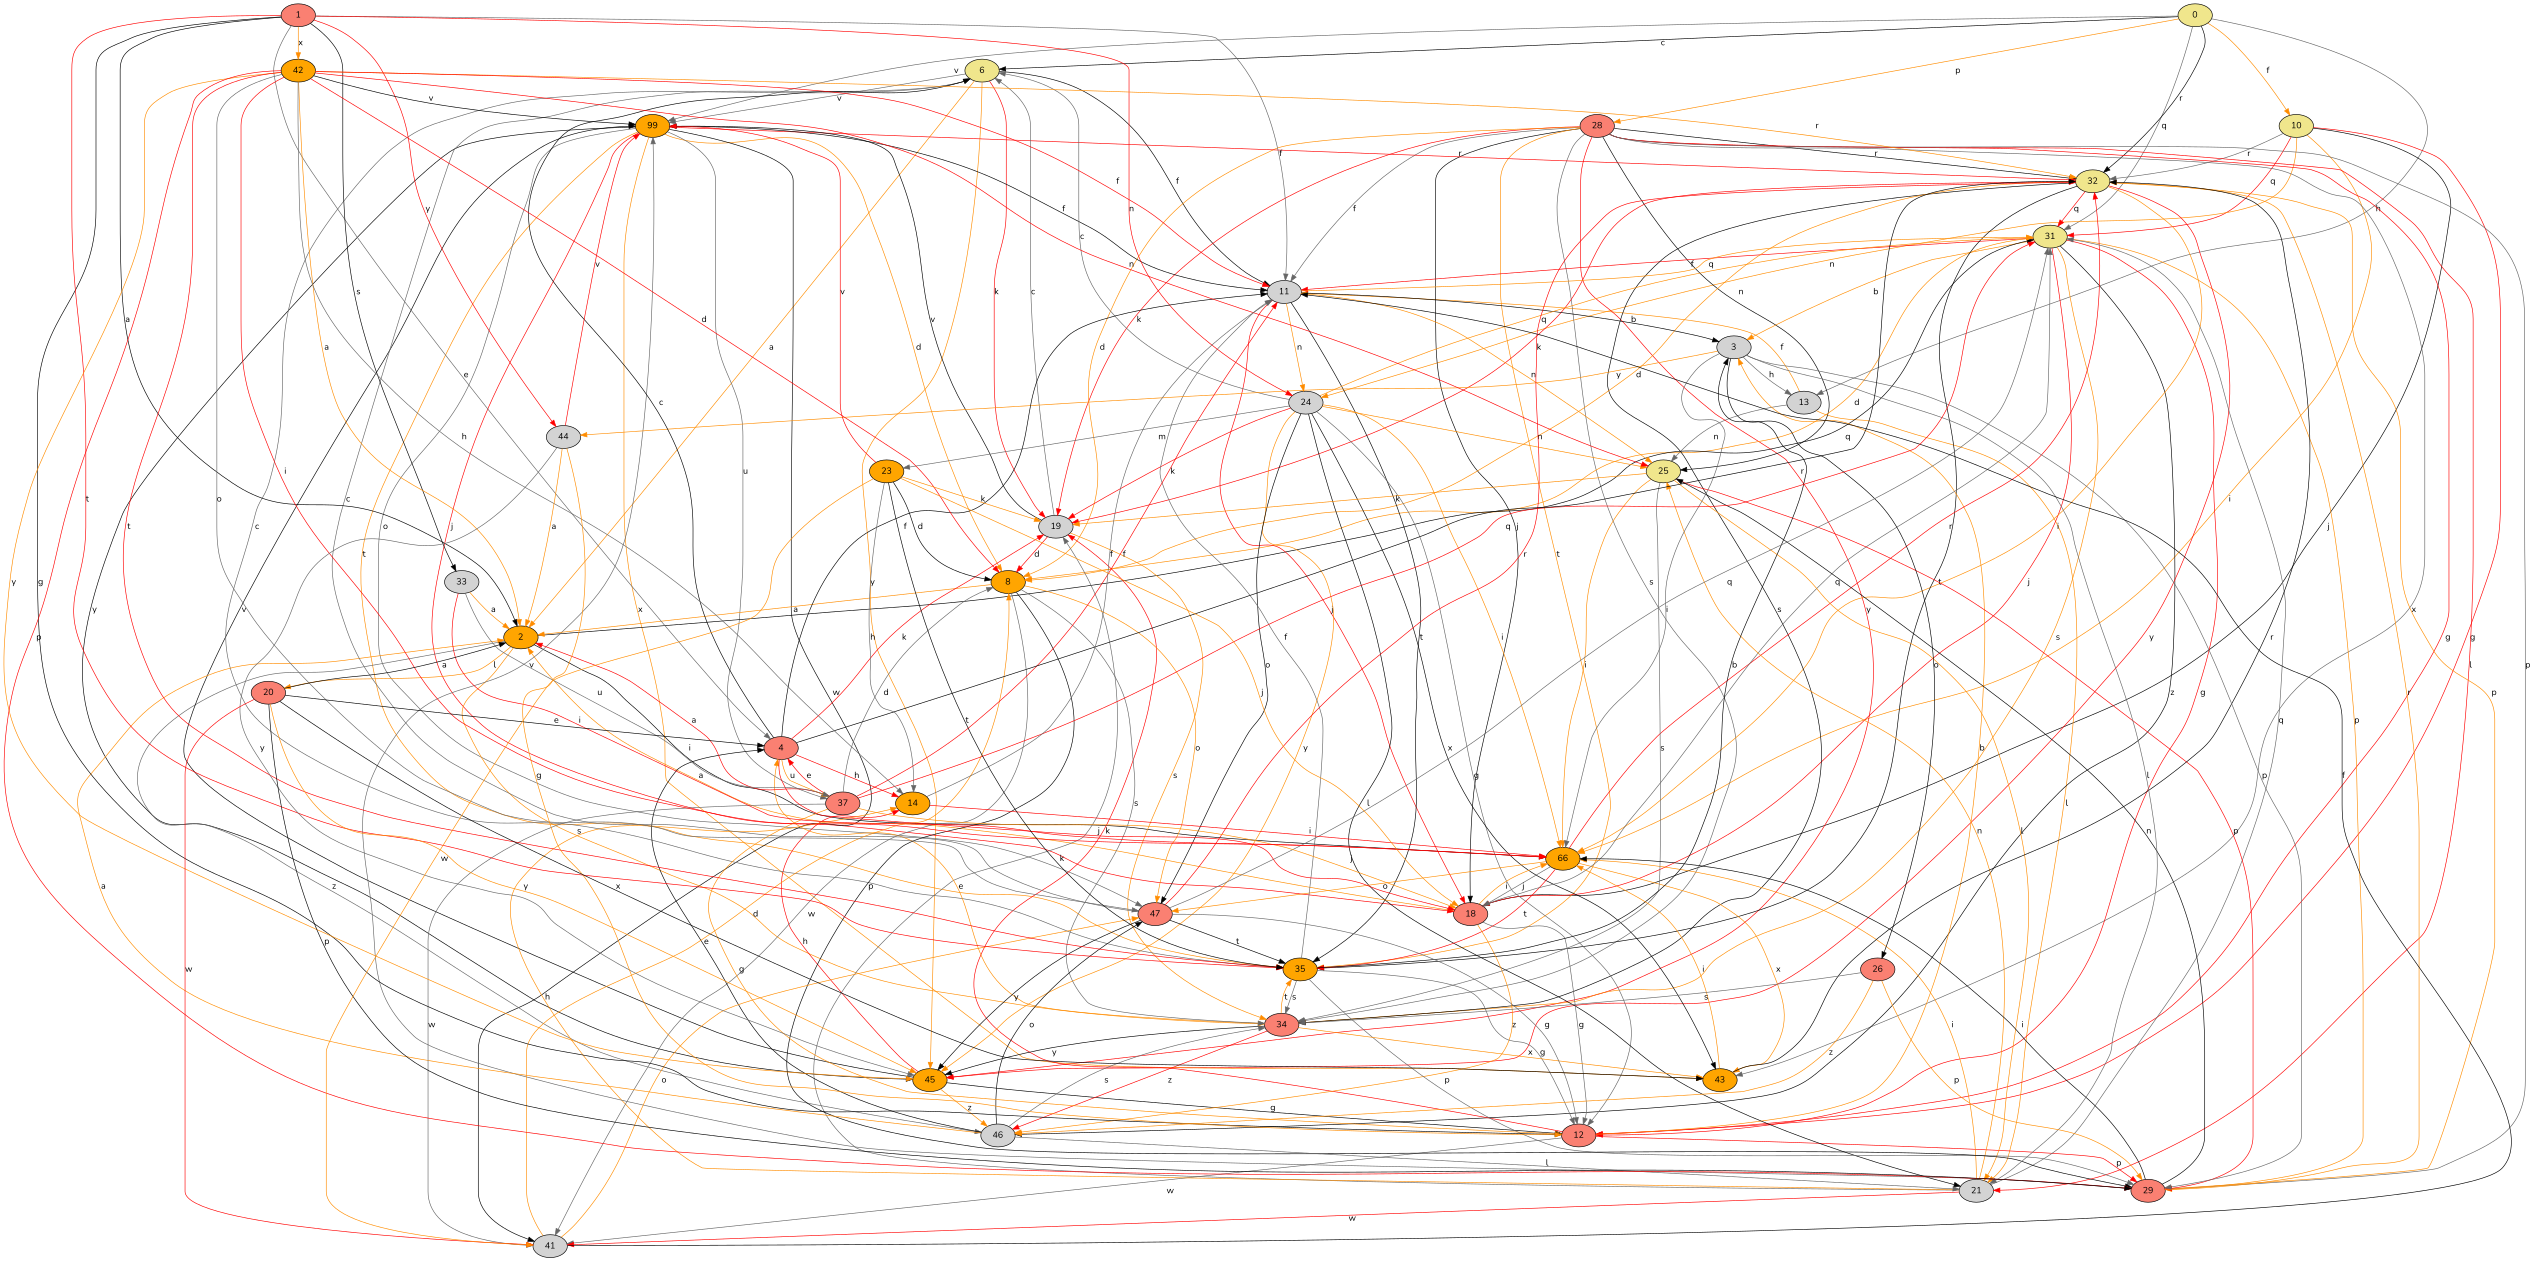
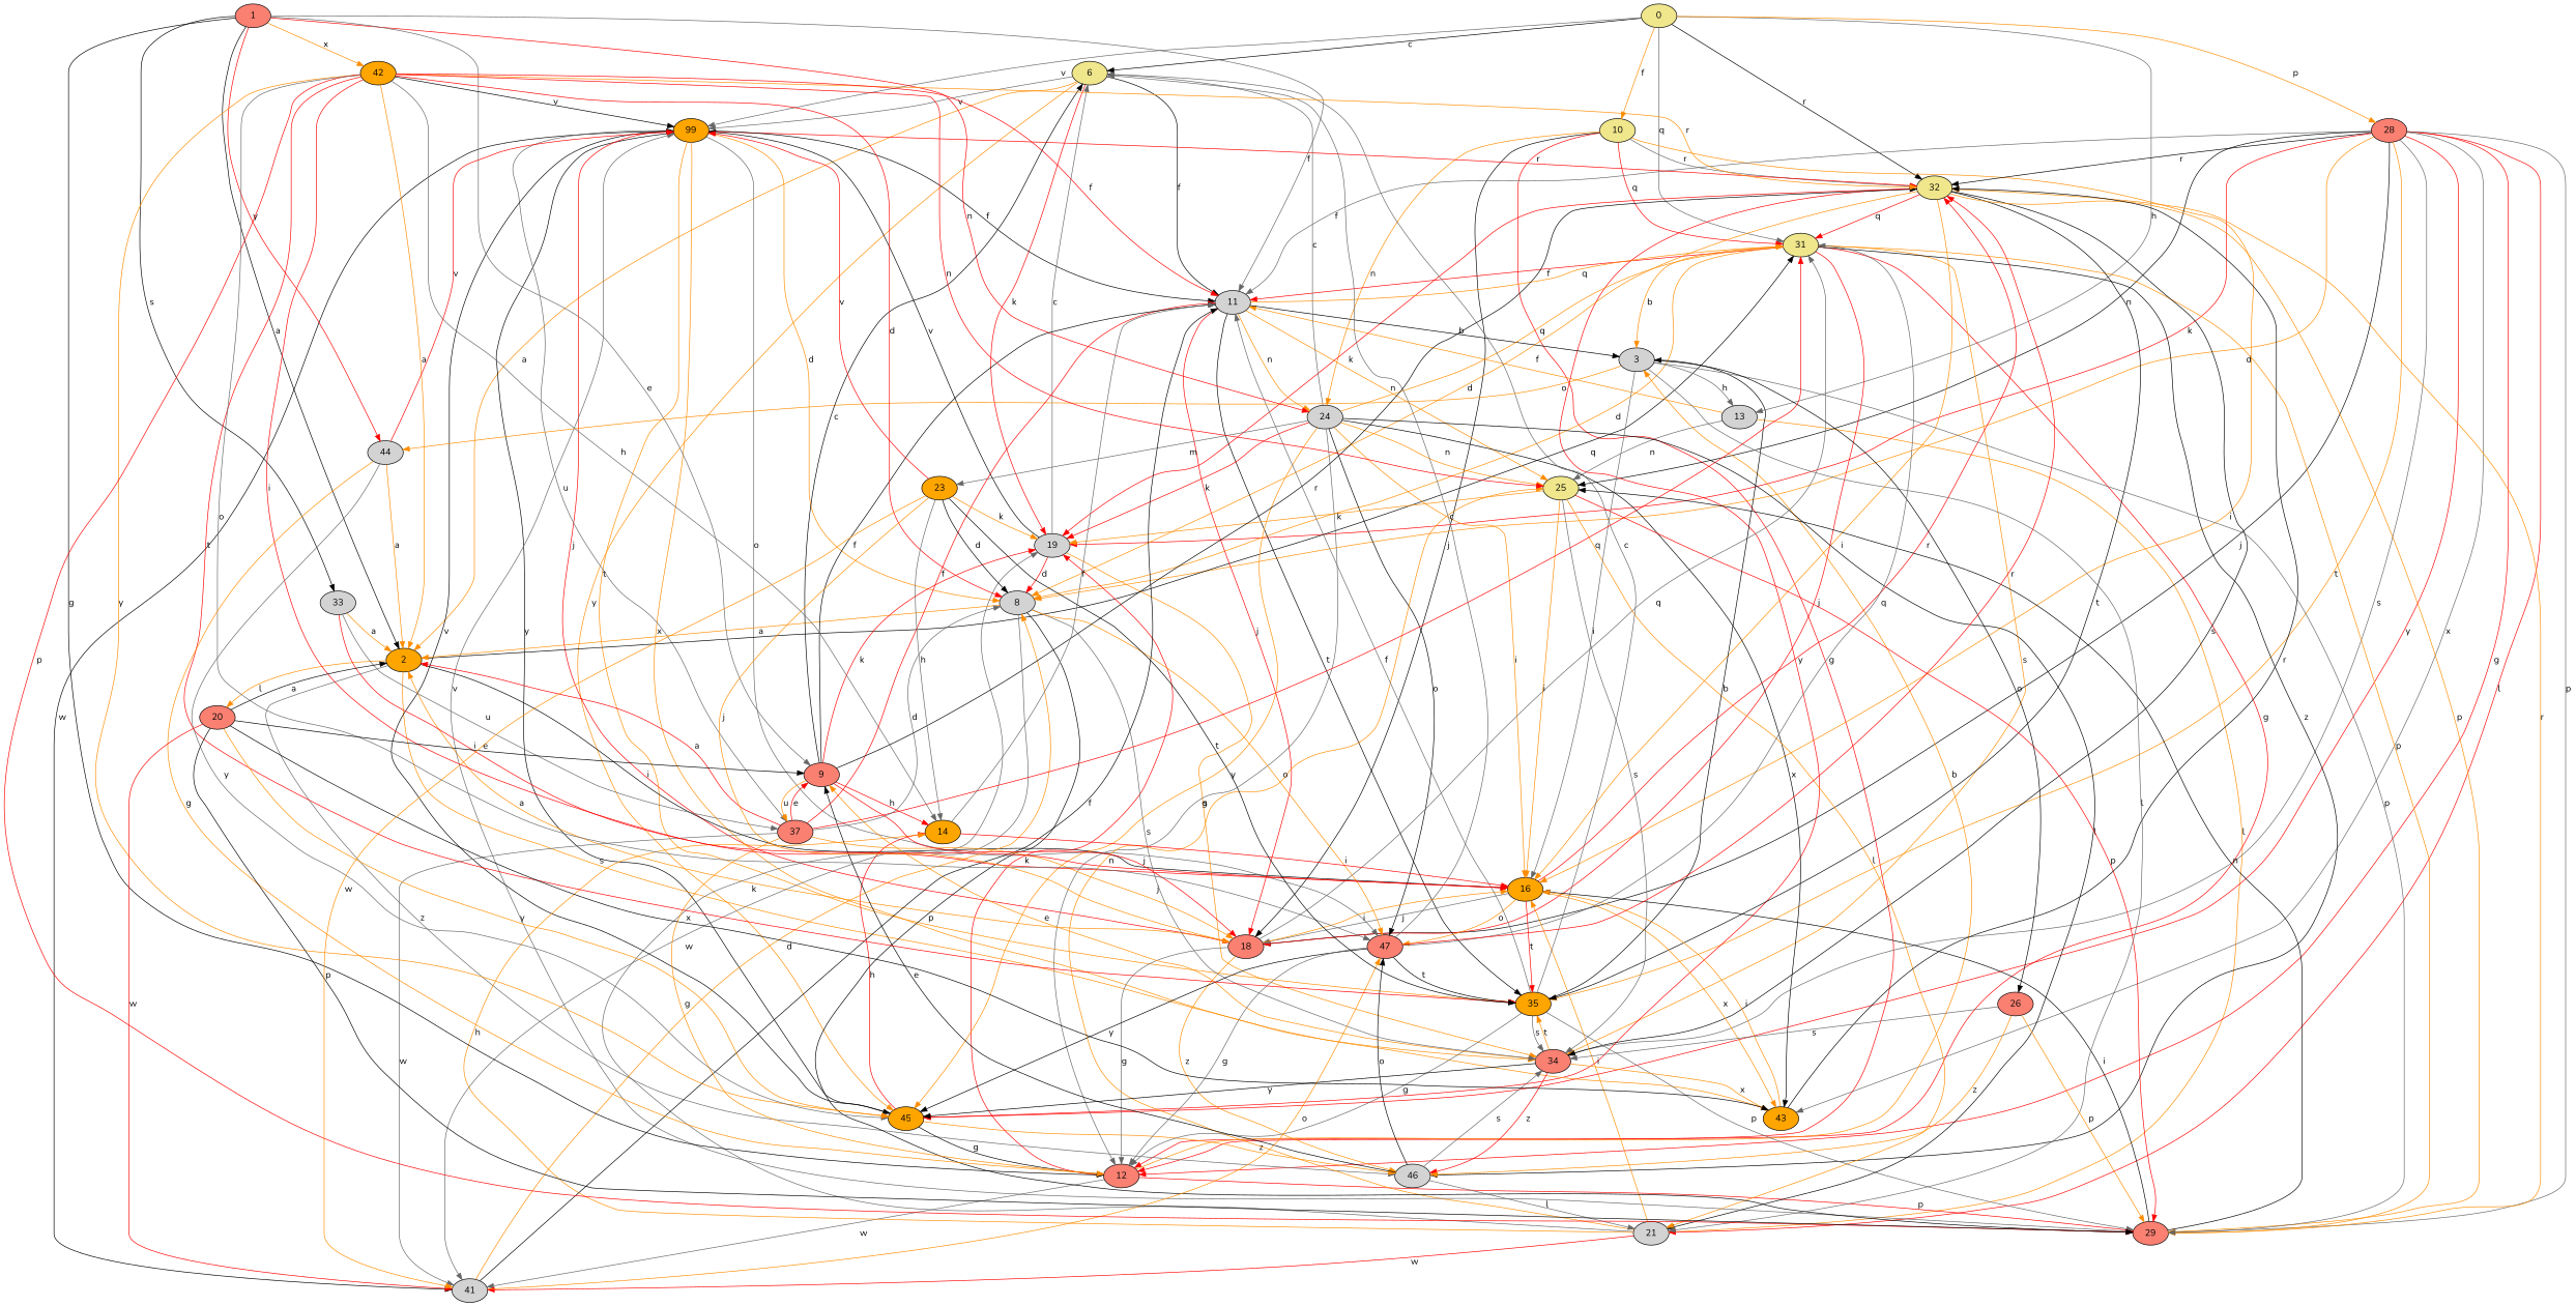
  strict digraph {
    fontname=Nunito
    node [fillcolor=lightgrey fontname=Nunito style=filled]
    edge [color=darkorange fontname=Nunito]
    0 [fillcolor=khaki]
    6 [fillcolor=khaki]
    10 [fillcolor=khaki]
    13
    28 [fillcolor=salmon]
    31 [fillcolor=khaki]
    32 [fillcolor=khaki]
    n8 [fillcolor=orange label=99]
    2 [fillcolor=orange]
    11
    19
    45 [fillcolor=orange]
    12 [fillcolor=salmon]
    24
-   16 [fillcolor=orange label=66]
+   16 [fillcolor=orange]
    18 [fillcolor=salmon]
    21
    25 [fillcolor=khaki]
    35 [fillcolor=orange]
    34 [fillcolor=salmon]
    29 [fillcolor=salmon]
-   8 [fillcolor=orange]
+   8
    43 [fillcolor=orange]
    46
    3
    n26 [fillcolor=salmon label=47]
    41
    37 [fillcolor=salmon]
    1 [fillcolor=salmon]
-   9 [fillcolor=salmon label=4]
+   9 [fillcolor=salmon]
    33
    42 [fillcolor=orange]
    44
    20 [fillcolor=salmon]
    14 [fillcolor=orange]
    23 [fillcolor=orange]
    26 [fillcolor=salmon]
    0 -> 6 [color=black label=c]
    0 -> 10 [label=f]
    0 -> 13 [color=gray40 label=h]
    0 -> 28 [label=p]
    0 -> 31 [color=gray40 label=q]
    0 -> 32 [color=black label=r]
    0 -> n8 [color=gray40 label=v]
    6 -> n8 [color=gray40 label=v]
    6 -> 2 [label=a]
    6 -> 11 [color=black label=f]
    6 -> 19 [color=red label=k]
    6 -> 45 [label=y]
    10 -> 31 [color=red label=q]
    10 -> 32 [color=gray40 label=r]
    10 -> 12 [color=red label=g]
    10 -> 24 [label=n]
    10 -> 16 [label=i]
    10 -> 18 [color=black label=j]
    13 -> 11 [label=f]
    13 -> 21 [label=l]
    13 -> 25 [color=gray40 label=n]
    28 -> 32 [color=black label=r]
    28 -> 11 [color=gray40 label=f]
    28 -> 19 [color=red label=k]
    28 -> 45 [color=red label=y]
    28 -> 12 [color=red label=g]
    28 -> 18 [color=black label=j]
    28 -> 21 [color=red label=l]
    28 -> 25 [color=black label=n]
    28 -> 35 [label=t]
    28 -> 34 [color=gray40 label=s]
    28 -> 29 [color=gray40 label=p]
    28 -> 8 [label=d]
    28 -> 43 [color=gray40 label=x]
    31 -> 11 [color=red label=f]
    31 -> 12 [color=red label=g]
    31 -> 18 [color=red label=j]
    31 -> 34 [label=s]
    31 -> 29 [label=p]
    31 -> 8 [label=d]
    31 -> 46 [color=black label=z]
    31 -> 3 [label=b]
    32 -> 31 [color=red label=q]
    32 -> 19 [color=red label=k]
    32 -> 45 [color=red label=y]
    32 -> 16 [label=i]
    32 -> 35 [color=black label=t]
    32 -> 34 [color=black label=s]
    32 -> 29 [label=p]
    32 -> 8 [label=d]
    n8 -> 32 [color=red label=r]
    n8 -> 11 [color=black label=f]
    n8 -> 45 [color=black label=y]
    n8 -> 18 [color=red label=j]
    n8 -> 35 [label=t]
    n8 -> 8 [label=d]
    n8 -> 43 [label=x]
    n8 -> n26 [color=gray40 label=o]
    n8 -> 41 [color=black label=w]
    n8 -> 37 [color=gray40 label=u]
    2 -> 31 [color=black label=q]
    2 -> 16 [color=black label=i]
    2 -> 34 [label=s]
    2 -> 46 [color=gray40 label=z]
    2 -> 20 [label=l]
    11 -> 31 [label=q]
    11 -> 24 [label=n]
    11 -> 18 [color=red label=j]
    11 -> 25 [label=n]
    11 -> 35 [color=black label=t]
    11 -> 3 [color=black label=b]
    19 -> 6 [color=gray40 label=c]
    19 -> n8 [color=black label=v]
    19 -> 34 [label=s]
    19 -> 8 [color=red label=d]
    45 -> n8 [color=black label=v]
    45 -> 12 [color=black label=g]
    45 -> 46 [label=z]
    45 -> 14 [color=red label=h]
    12 -> 19 [color=red label=k]
    12 -> 29 [color=red label=p]
    12 -> 3 [label=b]
    12 -> 41 [color=gray40 label=w]
    24 -> 6 [color=gray40 label=c]
    24 -> 31 [label=q]
    24 -> 19 [color=red label=k]
    24 -> 45 [label=y]
    24 -> 12 [color=gray40 label=g]
    24 -> 16 [label=i]
    24 -> 21 [color=black label=l]
    24 -> 25 [label=n]
    24 -> 43 [color=black label=x]
    24 -> n26 [color=black label=o]
    24 -> 23 [color=gray40 label=m]
    16 -> 32 [color=red label=r]
    16 -> 18 [color=gray40 label=j]
    16 -> 35 [color=red label=t]
    16 -> 43 [label=x]
    16 -> n26 [label=o]
    18 -> 31 [color=gray40 label=q]
    18 -> 2 [label=a]
    18 -> 12 [color=gray40 label=g]
    18 -> 16 [label=i]
    18 -> 46 [label=z]
-   21 -> 31 [color=gray40 label=q]
    21 -> 19 [color=gray40 label=k]
    21 -> 16 [label=i]
    21 -> 25 [label=n]
    21 -> 41 [color=red label=w]
    21 -> 14 [label=h]
    25 -> 19 [label=k]
    25 -> 16 [label=i]
    25 -> 21 [label=l]
    25 -> 34 [color=gray40 label=s]
    25 -> 29 [color=red label=p]
    35 -> 6 [color=gray40 label=c]
    35 -> 11 [color=gray40 label=f]
    35 -> 12 [color=gray40 label=g]
    35 -> 34 [color=gray40 label=s]
    35 -> 29 [color=gray40 label=p]
    35 -> 3 [color=black label=b]
    34 -> 45 [color=black label=y]
    34 -> 35 [label=t]
    34 -> 43 [label=x]
    34 -> 46 [color=red label=z]
    34 -> 9 [label=e]
    29 -> 32 [label=r]
    29 -> n8 [color=gray40 label=v]
    29 -> 16 [color=black label=i]
    29 -> 25 [color=black label=n]
    8 -> 2 [label=a]
    8 -> 34 [color=gray40 label=s]
    8 -> 29 [color=black label=p]
    8 -> n26 [label=o]
    8 -> 41 [color=gray40 label=w]
    43 -> 32 [color=black label=r]
    43 -> 16 [label=i]
-   46 -> 2 [label=a]
    46 -> 21 [color=gray40 label=l]
    46 -> 34 [color=gray40 label=s]
    46 -> n26 [color=black label=o]
    46 -> 9 [color=black label=e]
    3 -> 13 [color=gray40 label=h]
    3 -> 16 [color=gray40 label=i]
    3 -> 21 [color=gray40 label=l]
    3 -> 29 [color=gray40 label=p]
-   3 -> 44 [label=y]
+   3 -> 44 [label=o]
    3 -> 26 [color=black label=o]
    n26 -> 6 [color=gray40 label=c]
    n26 -> 31 [color=gray40 label=q]
    n26 -> 32 [color=red label=r]
    n26 -> 45 [color=black label=y]
    n26 -> 12 [color=gray40 label=g]
    n26 -> 35 [color=black label=t]
    41 -> 11 [color=black label=f]
    41 -> 8 [label=d]
    41 -> n26 [label=o]
    37 -> 31 [color=red label=q]
    37 -> 2 [color=red label=a]
    37 -> 11 [color=red label=f]
    37 -> 12 [label=g]
    37 -> 18 [label=j]
    37 -> 8 [color=gray40 label=d]
    37 -> 41 [color=gray40 label=w]
    37 -> 9 [color=red label=e]
    1 -> 2 [color=black label=a]
    1 -> 11 [color=gray40 label=f]
    1 -> 12 [color=black label=g]
    1 -> 24 [color=red label=n]
-   1 -> 35 [color=red label=t]
    1 -> 9 [color=gray40 label=e]
    1 -> 33 [color=black label=s]
    1 -> 42 [label=x]
    1 -> 44 [color=red label=y]
    9 -> 6 [color=black label=c]
    9 -> 32 [color=black label=r]
    9 -> 11 [color=black label=f]
    9 -> 19 [color=red label=k]
    9 -> 18 [color=red label=j]
    9 -> 37 [label=u]
    9 -> 14 [color=red label=h]
    33 -> 2 [label=a]
    33 -> 16 [color=red label=i]
    33 -> 37 [color=gray40 label=u]
    42 -> 32 [label=r]
    42 -> n8 [color=black label=v]
    42 -> 2 [label=a]
    42 -> 11 [color=red label=f]
    42 -> 45 [label=y]
    42 -> 16 [color=red label=i]
    42 -> 25 [color=red label=n]
    42 -> 35 [color=red label=t]
    42 -> 29 [color=red label=p]
    42 -> 8 [color=red label=d]
    42 -> n26 [color=gray40 label=o]
    42 -> 14 [color=gray40 label=h]
    44 -> n8 [color=red label=v]
    44 -> 2 [label=a]
    44 -> 45 [color=gray40 label=y]
    44 -> 12 [label=g]
    20 -> 2 [color=black label=a]
    20 -> 45 [label=y]
    20 -> 29 [color=black label=p]
    20 -> 43 [color=black label=x]
    20 -> 41 [color=red label=w]
    20 -> 9 [color=black label=e]
    14 -> 11 [color=gray40 label=f]
    14 -> 16 [color=red label=i]
    23 -> n8 [color=red label=v]
    23 -> 19 [label=k]
    23 -> 18 [label=j]
    23 -> 35 [color=black label=t]
    23 -> 8 [color=black label=d]
    23 -> 41 [label=w]
    23 -> 14 [color=gray40 label=h]
    26 -> 34 [color=gray40 label=s]
    26 -> 29 [label=p]
    26 -> 46 [label=z]
  }
